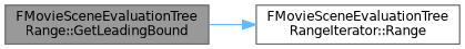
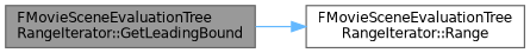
  digraph {
    rankdir=LR
    node [fontname=Helvetica fontsize=10 shape=box style=filled]
-   n1 [color=gray40 fillcolor=grey60 fontcolor=black height=0.2 label="FMovieSceneEvaluationTree\lRange::GetLeadingBound" width=0.4]
+   n1 [color=gray40 fillcolor=grey60 fontcolor=black height=0.2 label="FMovieSceneEvaluationTree\lRangeIterator::GetLeadingBound" width=0.4]
    n2 [color=grey40 fillcolor=white height=0.2 label="FMovieSceneEvaluationTree\lRangeIterator::Range" width=0.4]
    n1 -> n2 [color=steelblue1 fontname=Helvetica fontsize=10 labelfontname=Helvetica labelfontsize=10 style=solid]
  }
